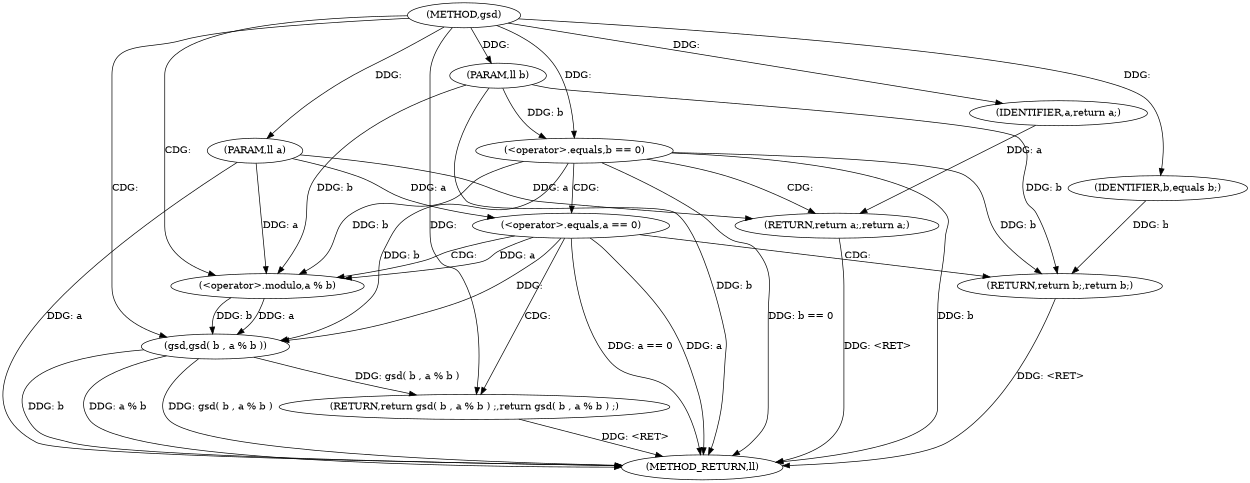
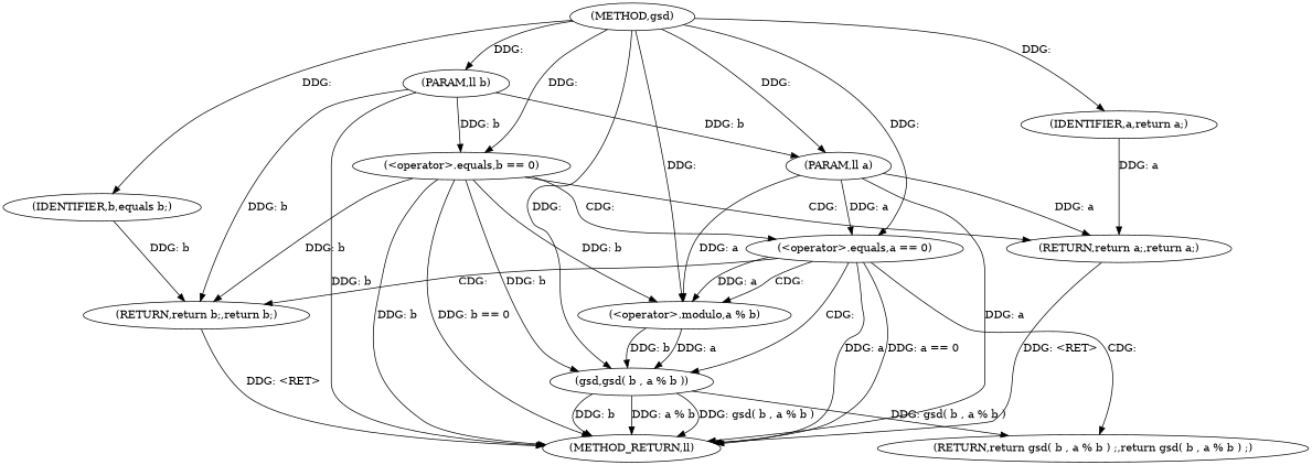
  digraph {
    n1 [label="(METHOD,gsd)"]
    n2 [label="(PARAM,ll a)"]
    n3 [label="(PARAM,ll b)"]
    n4 [label="(<operator>.equals,b == 0)"]
    n5 [label="(<operator>.equals,a == 0)"]
    n6 [label="(gsd,gsd( b , a % b ))"]
    n7 [label="(IDENTIFIER,a,return a;)"]
    n8 [label="(IDENTIFIER,b,equals b;)"]
    n9 [label="(<operator>.modulo,a % b)"]
    n10 [label="(METHOD_RETURN,ll)"]
    n11 [label="(RETURN,return a;,return a;)"]
    n12 [label="(RETURN,return b;,return b;)"]
    n13 [label="(RETURN,return gsd( b , a % b ) ;,return gsd( b , a % b ) ;)"]
    n1 -> n2 [label="DDG: "]
    n1 -> n3 [label="DDG: "]
    n1 -> n4 [label="DDG: "]
-   n1 -> n13 [label="DDG: "]
-   n1 -> n6 [label="CDG: "]
+   n1 -> n5 [label="DDG: "]
+   n1 -> n6 [label="DDG: "]
    n1 -> n7 [label="DDG: "]
    n1 -> n8 [label="DDG: "]
-   n1 -> n9 [label="CDG: "]
+   n1 -> n9 [label="DDG: "]
    n2 -> n5 [label="DDG: a"]
    n2 -> n9 [label="DDG: a"]
    n2 -> n10 [label="DDG: a"]
    n2 -> n11 [label="DDG: a"]
    n3 -> n4 [label="DDG: b"]
-   n3 -> n9 [label="DDG: b"]
+   n3 -> n2 [label="DDG: b"]
    n3 -> n10 [label="DDG: b"]
    n3 -> n12 [label="DDG: b"]
    n4 -> n5 [label="CDG: "]
    n4 -> n6 [label="DDG: b"]
    n4 -> n9 [label="DDG: b"]
    n4 -> n10 [label="DDG: b"]
    n4 -> n10 [label="DDG: b == 0"]
    n4 -> n11 [label="CDG: "]
    n4 -> n12 [label="DDG: b"]
-   n5 -> n6 [label="DDG: "]
+   n5 -> n6 [label="CDG: "]
    n5 -> n9 [label="DDG: a"]
    n5 -> n9 [label="CDG: "]
    n5 -> n10 [label="DDG: a"]
    n5 -> n10 [label="DDG: a == 0"]
    n5 -> n12 [label="CDG: "]
    n5 -> n13 [label="CDG: "]
    n6 -> n10 [label="DDG: b"]
    n6 -> n10 [label="DDG: a % b"]
    n6 -> n10 [label="DDG: gsd( b , a % b )"]
    n6 -> n13 [label="DDG: gsd( b , a % b )"]
    n7 -> n11 [label="DDG: a"]
    n8 -> n12 [label="DDG: b"]
    n9 -> n6 [label="DDG: b"]
    n9 -> n6 [label="DDG: a"]
    n11 -> n10 [label="DDG: <RET>"]
    n12 -> n10 [label="DDG: <RET>"]
-   n13 -> n10 [label="DDG: <RET>"]
  }
